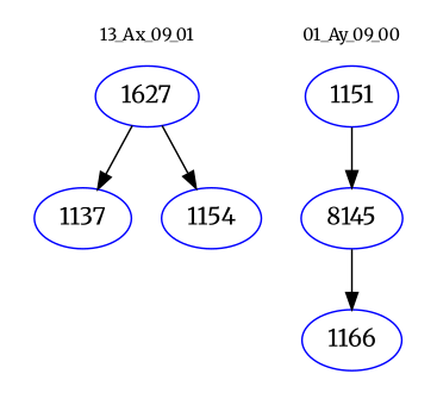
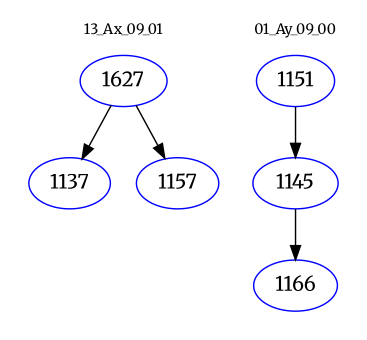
  digraph {
    fontname=Merriweather
    node [color=blue fontname=Merriweather]
    edge [color=black fontname=Merriweather]
    n1 [label=1627]
    n2 [label=1137]
-   n3 [label=1154]
-   n4 [label=8145]
+   n3 [label=1157]
+   n4 [label=1145]
    n5 [label=1151]
    n6 [label=1166]
    subgraph cluster_1 {
      color=white
      fontsize=10
      label="13_Ax_09_01"
      n1
      n2
      n3
    }
    subgraph cluster_2 {
      color=white
      fontsize=10
      label="01_Ay_09_00"
      n4
      n5
      n6
    }
    n1 -> n2
    n1 -> n3
    n4 -> n6
    n5 -> n4
  }
